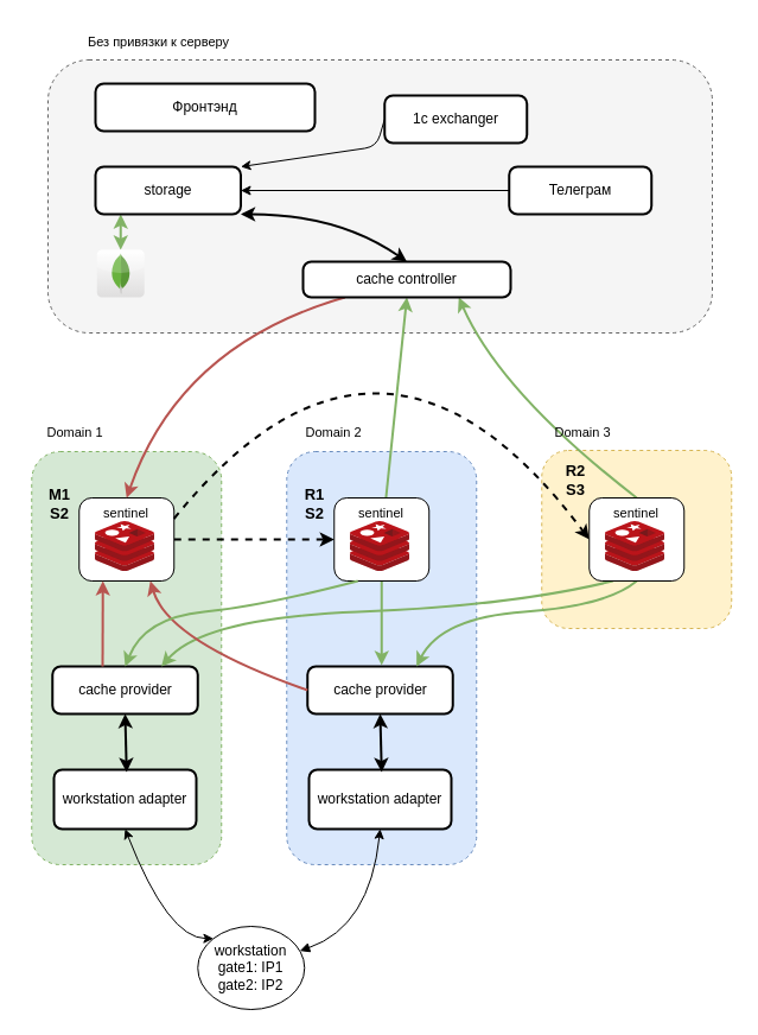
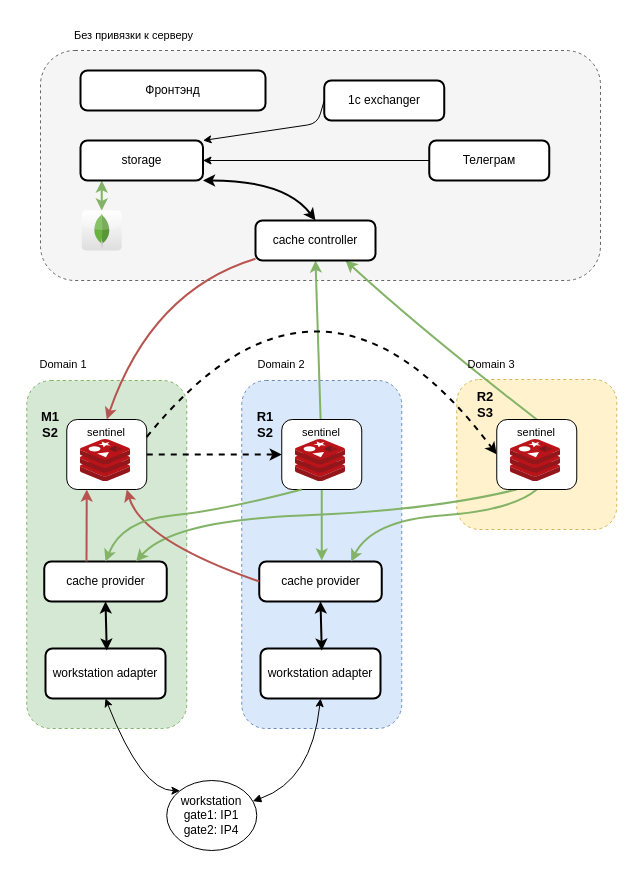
  <mxCell id="0" />
  <mxCell id="1" parent="0" />
  <mxCell id="2" value="" style="rounded=1;whiteSpace=wrap;html=1;fontFamily=Helvetica;fontSize=11;dashed=1;shadow=0;fillColor=#f5f5f5;fontColor=#333333;strokeColor=#666666;" parent="1" vertex="1"><mxGeometry x="40" y="50" width="560" height="230" as="geometry" /></mxCell>
  <mxCell id="3" value="" style="rounded=1;whiteSpace=wrap;html=1;fontFamily=Helvetica;fontSize=11;fillColor=#fff2cc;dashed=1;strokeColor=#d6b656;fillStyle=auto;" parent="1" vertex="1"><mxGeometry x="456.25" y="379" width="160" height="150" as="geometry" /></mxCell>
  <mxCell id="4" value="" style="rounded=1;whiteSpace=wrap;html=1;fontFamily=Helvetica;fontSize=11;fillColor=#dae8fc;dashed=1;strokeColor=#6c8ebf;fillStyle=auto;" parent="1" vertex="1"><mxGeometry x="241.25" y="380" width="160" height="348" as="geometry" /></mxCell>
  <mxCell id="5" style="edgeStyle=none;shape=connector;rounded=1;orthogonalLoop=1;jettySize=auto;html=1;exitX=0.5;exitY=1;exitDx=0;exitDy=0;labelBackgroundColor=default;strokeColor=#82b366;align=center;verticalAlign=middle;fontFamily=Helvetica;fontSize=11;fontColor=default;endArrow=classic;fillColor=#d5e8d4;strokeWidth=2;startArrow=none;startFill=0;" parent="1" source="7" edge="1"><mxGeometry relative="1" as="geometry"><mxPoint x="321.25" y="560" as="targetPoint" /></mxGeometry></mxCell>
  <mxCell id="6" style="edgeStyle=none;shape=connector;rounded=1;orthogonalLoop=1;jettySize=auto;html=1;entryX=0.5;entryY=1;entryDx=0;entryDy=0;labelBackgroundColor=default;strokeColor=#82b366;align=center;verticalAlign=middle;fontFamily=Helvetica;fontSize=11;fontColor=default;endArrow=classic;strokeWidth=2;startArrow=none;startFill=0;fillColor=#d5e8d4;" parent="1" source="7" target="48" edge="1"><mxGeometry relative="1" as="geometry" /></mxCell>
  <mxCell id="7" value="sentinel" style="rounded=1;whiteSpace=wrap;html=1;fontFamily=Helvetica;fontSize=11;fontColor=default;horizontal=1;verticalAlign=top;" parent="1" vertex="1"><mxGeometry x="281.25" y="419" width="80" height="70" as="geometry" /></mxCell>
  <mxCell id="8" style="edgeStyle=none;shape=connector;orthogonalLoop=1;jettySize=auto;html=1;entryX=0.5;entryY=1;entryDx=0;entryDy=0;labelBackgroundColor=default;strokeColor=default;align=center;verticalAlign=middle;fontFamily=Helvetica;fontSize=11;fontColor=default;endArrow=classic;startArrow=block;startFill=1;curved=1;" parent="1" source="9" target="10" edge="1"><mxGeometry relative="1" as="geometry"><Array as="points"><mxPoint x="311.25" y="780" /></Array></mxGeometry></mxCell>
- <mxCell id="9" value="workstation&lt;br&gt;gate1: IP1&lt;br&gt;gate2: IP2" style="ellipse;whiteSpace=wrap;html=1;" parent="1" vertex="1"><mxGeometry x="166.25" y="780" width="90" height="70" as="geometry" /></mxCell>
+ <mxCell id="9" value="workstation&lt;br&gt;gate1: IP1&lt;br&gt;gate2: IP4" style="ellipse;whiteSpace=wrap;html=1;" parent="1" vertex="1"><mxGeometry x="166.25" y="780" width="90" height="70" as="geometry" /></mxCell>
  <mxCell id="10" value="workstation adapter" style="rounded=1;absoluteArcSize=1;arcSize=14;whiteSpace=wrap;strokeWidth=2;" parent="1" vertex="1"><mxGeometry x="260" y="648" width="120" height="50" as="geometry" /></mxCell>
  <mxCell id="11" style="edgeStyle=none;shape=connector;rounded=1;orthogonalLoop=1;jettySize=auto;html=1;exitX=0;exitY=0.5;exitDx=0;exitDy=0;entryX=1;entryY=0;entryDx=0;entryDy=0;labelBackgroundColor=default;strokeColor=default;align=center;verticalAlign=middle;fontFamily=Helvetica;fontSize=11;fontColor=default;endArrow=classic;" parent="1" source="12" target="17" edge="1"><mxGeometry relative="1" as="geometry"><Array as="points"><mxPoint x="317" y="123" /></Array></mxGeometry></mxCell>
  <mxCell id="12" value="1c exchanger" style="rounded=1;absoluteArcSize=1;arcSize=14;whiteSpace=wrap;strokeWidth=2;shadow=0;glass=0;" parent="1" vertex="1"><mxGeometry x="323.75" y="80" width="120" height="40" as="geometry" /></mxCell>
  <mxCell id="13" value="Фронтэнд" style="rounded=1;absoluteArcSize=1;arcSize=14;whiteSpace=wrap;strokeWidth=2;shadow=0;glass=0;" parent="1" vertex="1"><mxGeometry x="80" y="70" width="185" height="40" as="geometry" /></mxCell>
  <mxCell id="14" style="edgeStyle=none;shape=connector;rounded=1;orthogonalLoop=1;jettySize=auto;html=1;exitX=0;exitY=0.5;exitDx=0;exitDy=0;entryX=1;entryY=0.5;entryDx=0;entryDy=0;labelBackgroundColor=default;strokeColor=default;align=center;verticalAlign=middle;fontFamily=Helvetica;fontSize=11;fontColor=default;endArrow=classic;" parent="1" source="15" target="17" edge="1"><mxGeometry relative="1" as="geometry" /></mxCell>
  <mxCell id="15" value="Телеграм" style="rounded=1;absoluteArcSize=1;arcSize=14;whiteSpace=wrap;strokeWidth=2;shadow=0;glass=0;" parent="1" vertex="1"><mxGeometry x="428.75" y="140" width="120" height="40" as="geometry" /></mxCell>
  <mxCell id="16" style="edgeStyle=none;shape=connector;rounded=1;orthogonalLoop=1;jettySize=auto;html=1;labelBackgroundColor=default;strokeColor=#82b366;align=center;verticalAlign=middle;fontFamily=Helvetica;fontSize=11;fontColor=default;endArrow=classic;startArrow=classic;startFill=1;strokeWidth=2;fillColor=#d5e8d4;" parent="1" target="18" edge="1"><mxGeometry relative="1" as="geometry"><mxPoint x="101.25" y="180" as="sourcePoint" /></mxGeometry></mxCell>
  <mxCell id="17" value="storage" style="rounded=1;absoluteArcSize=1;arcSize=14;whiteSpace=wrap;strokeWidth=2;shadow=0;glass=0;" parent="1" vertex="1"><mxGeometry x="80" y="140" width="122.5" height="40" as="geometry" /></mxCell>
  <mxCell id="18" value="" style="dashed=0;outlineConnect=0;html=1;align=center;labelPosition=center;verticalLabelPosition=bottom;verticalAlign=top;shape=mxgraph.webicons.mongodb;gradientColor=#DFDEDE;fontFamily=Helvetica;fontSize=11;fontColor=default;" parent="1" vertex="1"><mxGeometry x="81.25" y="210" width="40" height="40" as="geometry" /></mxCell>
  <mxCell id="19" value="" style="image;sketch=0;aspect=fixed;html=1;points=[];align=center;fontSize=12;image=img/lib/mscae/Cache_Redis_Product.svg;fontFamily=Helvetica;fontColor=default;" parent="1" vertex="1"><mxGeometry x="295" y="439" width="50" height="42" as="geometry" /></mxCell>
  <mxCell id="20" value="cache provider" style="rounded=1;absoluteArcSize=1;arcSize=14;whiteSpace=wrap;strokeWidth=2;shadow=0;glass=0;" parent="1" vertex="1"><mxGeometry x="258.75" y="561" width="122.5" height="40" as="geometry" /></mxCell>
  <mxCell id="21" style="edgeStyle=none;shape=connector;rounded=1;orthogonalLoop=1;jettySize=auto;html=1;labelBackgroundColor=default;align=center;verticalAlign=middle;fontFamily=Helvetica;fontSize=11;fontColor=default;endArrow=classic;startArrow=classic;startFill=1;strokeWidth=2;entryX=0.5;entryY=1;entryDx=0;entryDy=0;" parent="1" target="20" edge="1"><mxGeometry relative="1" as="geometry"><mxPoint x="321.25" y="650" as="sourcePoint" /><mxPoint x="320.66" y="580" as="targetPoint" /></mxGeometry></mxCell>
  <mxCell id="22" value="Domain 1" style="text;html=1;strokeColor=none;fillColor=none;align=center;verticalAlign=middle;whiteSpace=wrap;rounded=0;fontSize=11;fontFamily=Helvetica;fontColor=default;" parent="1" vertex="1"><mxGeometry x="32.5" y="349" width="60" height="30" as="geometry" /></mxCell>
  <mxCell id="23" value="Без привязки к серверу" style="text;html=1;strokeColor=none;fillColor=none;align=center;verticalAlign=middle;whiteSpace=wrap;rounded=0;fontSize=11;fontFamily=Helvetica;fontColor=default;" parent="1" vertex="1"><mxGeometry x="49" y="20" width="168.5" height="30" as="geometry" /></mxCell>
  <mxCell id="24" value="R1&lt;br&gt;S2" style="text;html=1;strokeColor=none;fillColor=none;align=center;verticalAlign=middle;whiteSpace=wrap;rounded=0;fontSize=13;fontFamily=Helvetica;fontColor=default;fontStyle=1" parent="1" vertex="1"><mxGeometry x="235" y="409" width="60" height="30" as="geometry" /></mxCell>
  <mxCell id="25" value="" style="rounded=1;whiteSpace=wrap;html=1;fontFamily=Helvetica;fontSize=11;fillColor=#d5e8d4;dashed=1;strokeColor=#82b366;fillStyle=auto;" parent="1" vertex="1"><mxGeometry x="26.25" y="380" width="160" height="348" as="geometry" /></mxCell>
  <mxCell id="26" style="edgeStyle=none;shape=connector;rounded=1;orthogonalLoop=1;jettySize=auto;html=1;exitX=1;exitY=0.5;exitDx=0;exitDy=0;entryX=0;entryY=0.5;entryDx=0;entryDy=0;labelBackgroundColor=default;strokeColor=default;align=center;verticalAlign=middle;fontFamily=Helvetica;fontSize=11;fontColor=default;endArrow=classic;startArrow=none;startFill=0;strokeWidth=2;endFill=1;dashed=1;" parent="1" source="27" target="7" edge="1"><mxGeometry relative="1" as="geometry" /></mxCell>
  <mxCell id="27" value="sentinel" style="rounded=1;whiteSpace=wrap;html=1;fontFamily=Helvetica;fontSize=11;fontColor=default;horizontal=1;verticalAlign=top;" parent="1" vertex="1"><mxGeometry x="66.25" y="419" width="80" height="70" as="geometry" /></mxCell>
  <mxCell id="28" value="workstation adapter" style="rounded=1;absoluteArcSize=1;arcSize=14;whiteSpace=wrap;strokeWidth=2;" parent="1" vertex="1"><mxGeometry x="45" y="648" width="120" height="50" as="geometry" /></mxCell>
  <mxCell id="29" value="" style="image;sketch=0;aspect=fixed;html=1;points=[];align=center;fontSize=12;image=img/lib/mscae/Cache_Redis_Product.svg;fontFamily=Helvetica;fontColor=default;" parent="1" vertex="1"><mxGeometry x="80" y="439" width="50" height="42" as="geometry" /></mxCell>
  <mxCell id="30" value="cache provider" style="rounded=1;absoluteArcSize=1;arcSize=14;whiteSpace=wrap;strokeWidth=2;shadow=0;glass=0;" parent="1" vertex="1"><mxGeometry x="43.75" y="561" width="122.5" height="40" as="geometry" /></mxCell>
  <mxCell id="31" style="edgeStyle=none;shape=connector;rounded=1;orthogonalLoop=1;jettySize=auto;html=1;labelBackgroundColor=default;align=center;verticalAlign=middle;fontFamily=Helvetica;fontSize=11;fontColor=default;endArrow=classic;startArrow=classic;startFill=1;strokeWidth=2;entryX=0.5;entryY=1;entryDx=0;entryDy=0;" parent="1" target="30" edge="1"><mxGeometry relative="1" as="geometry"><mxPoint x="106.25" y="650" as="sourcePoint" /><mxPoint x="105.66" y="580" as="targetPoint" /></mxGeometry></mxCell>
  <mxCell id="32" value="M1&lt;br&gt;S2" style="text;html=1;strokeColor=none;fillColor=none;align=center;verticalAlign=middle;whiteSpace=wrap;rounded=0;fontSize=13;fontFamily=Helvetica;fontColor=default;fontStyle=1" parent="1" vertex="1"><mxGeometry x="20" y="409" width="60" height="30" as="geometry" /></mxCell>
  <mxCell id="33" value="" style="edgeStyle=none;shape=connector;rounded=1;orthogonalLoop=1;jettySize=auto;html=1;exitX=0.5;exitY=0;exitDx=0;exitDy=0;labelBackgroundColor=default;strokeColor=#b85450;align=center;verticalAlign=middle;fontFamily=Helvetica;fontSize=11;fontColor=default;endArrow=classic;strokeWidth=2;fillColor=#f8cecc;startArrow=none;startFill=0;entryX=0.25;entryY=1;entryDx=0;entryDy=0;" parent="1" target="27" edge="1"><mxGeometry relative="1" as="geometry"><mxPoint x="86" y="561" as="sourcePoint" /><mxPoint x="87.25" y="520" as="targetPoint" /></mxGeometry></mxCell>
  <mxCell id="34" style="shape=connector;orthogonalLoop=1;jettySize=auto;html=1;labelBackgroundColor=default;align=center;verticalAlign=middle;fontFamily=Helvetica;fontSize=11;fontColor=default;endArrow=classic;startArrow=none;startFill=0;strokeWidth=2;exitX=1;exitY=0.25;exitDx=0;exitDy=0;curved=1;endFill=1;dashed=1;entryX=0;entryY=0.5;entryDx=0;entryDy=0;" parent="1" source="27" target="38" edge="1"><mxGeometry relative="1" as="geometry"><mxPoint x="191.25" y="424" as="sourcePoint" /><mxPoint x="541.25" y="424" as="targetPoint" /><Array as="points"><mxPoint x="321.25" y="220" /></Array></mxGeometry></mxCell>
  <mxCell id="35" style="edgeStyle=none;shape=connector;orthogonalLoop=1;jettySize=auto;html=1;exitX=0.5;exitY=1;exitDx=0;exitDy=0;entryX=0.75;entryY=0;entryDx=0;entryDy=0;labelBackgroundColor=default;strokeColor=#82b366;align=center;verticalAlign=middle;fontFamily=Helvetica;fontSize=11;fontColor=default;endArrow=classic;strokeWidth=2;startArrow=none;startFill=0;fillColor=#d5e8d4;curved=1;" parent="1" source="38" target="20" edge="1"><mxGeometry relative="1" as="geometry"><Array as="points"><mxPoint x="511.25" y="510" /><mxPoint x="371.25" y="520" /></Array></mxGeometry></mxCell>
  <mxCell id="36" style="edgeStyle=none;shape=connector;orthogonalLoop=1;jettySize=auto;html=1;exitX=0.25;exitY=1;exitDx=0;exitDy=0;entryX=0.75;entryY=0;entryDx=0;entryDy=0;labelBackgroundColor=default;strokeColor=#82b366;align=center;verticalAlign=middle;fontFamily=Helvetica;fontSize=11;fontColor=default;endArrow=classic;strokeWidth=2;startArrow=none;startFill=0;fillColor=#d5e8d4;curved=1;" parent="1" source="38" target="30" edge="1"><mxGeometry relative="1" as="geometry"><mxPoint x="521.25" y="481" as="sourcePoint" /><mxPoint x="160.625" y="553" as="targetPoint" /><Array as="points"><mxPoint x="431.25" y="510" /><mxPoint x="171.25" y="520" /></Array></mxGeometry></mxCell>
  <mxCell id="37" style="edgeStyle=none;shape=connector;orthogonalLoop=1;jettySize=auto;html=1;exitX=0.5;exitY=0;exitDx=0;exitDy=0;entryX=0.75;entryY=1;entryDx=0;entryDy=0;labelBackgroundColor=default;strokeColor=#82b366;align=center;verticalAlign=middle;fontFamily=Helvetica;fontSize=11;fontColor=default;endArrow=classic;strokeWidth=2;startArrow=none;startFill=0;fillColor=#d5e8d4;curved=1;" parent="1" source="38" target="48" edge="1"><mxGeometry relative="1" as="geometry"><Array as="points"><mxPoint x="421.25" y="330" /></Array></mxGeometry></mxCell>
  <mxCell id="38" value="sentinel" style="rounded=1;whiteSpace=wrap;html=1;fontFamily=Helvetica;fontSize=11;fontColor=default;horizontal=1;verticalAlign=top;" parent="1" vertex="1"><mxGeometry x="496.25" y="419" width="80" height="70" as="geometry" /></mxCell>
  <mxCell id="39" value="" style="image;sketch=0;aspect=fixed;html=1;points=[];align=center;fontSize=12;image=img/lib/mscae/Cache_Redis_Product.svg;fontFamily=Helvetica;fontColor=default;backgroundOutline=0;autosize=0;imageAspect=1;" parent="1" vertex="1"><mxGeometry x="510" y="439" width="50" height="42" as="geometry" /></mxCell>
  <mxCell id="40" value="R2&lt;br&gt;S3" style="text;html=1;strokeColor=none;fillColor=none;align=center;verticalAlign=middle;whiteSpace=wrap;rounded=0;fontSize=13;fontFamily=Helvetica;fontColor=default;fontStyle=1" parent="1" vertex="1"><mxGeometry x="455" y="389" width="60" height="30" as="geometry" /></mxCell>
  <mxCell id="41" style="edgeStyle=none;shape=connector;orthogonalLoop=1;jettySize=auto;html=1;exitX=0;exitY=0;exitDx=0;exitDy=0;entryX=0.5;entryY=1;entryDx=0;entryDy=0;labelBackgroundColor=default;strokeColor=default;align=center;verticalAlign=middle;fontFamily=Helvetica;fontSize=11;fontColor=default;endArrow=classic;startArrow=classic;startFill=1;curved=1;" parent="1" source="9" target="28" edge="1"><mxGeometry relative="1" as="geometry"><Array as="points"><mxPoint x="141.25" y="790" /></Array></mxGeometry></mxCell>
  <mxCell id="42" value="Domain 2" style="text;html=1;strokeColor=none;fillColor=none;align=center;verticalAlign=middle;whiteSpace=wrap;rounded=0;fontSize=11;fontFamily=Helvetica;fontColor=default;" parent="1" vertex="1"><mxGeometry x="251.25" y="349" width="60" height="30" as="geometry" /></mxCell>
  <mxCell id="43" value="Domain 3" style="text;html=1;strokeColor=none;fillColor=none;align=center;verticalAlign=middle;whiteSpace=wrap;rounded=0;fontSize=11;fontFamily=Helvetica;fontColor=default;" parent="1" vertex="1"><mxGeometry x="461.25" y="349" width="60" height="30" as="geometry" /></mxCell>
  <mxCell id="44" value="" style="edgeStyle=none;shape=connector;orthogonalLoop=1;jettySize=auto;html=1;labelBackgroundColor=default;strokeColor=#b85450;align=center;verticalAlign=middle;fontFamily=Helvetica;fontSize=11;fontColor=default;endArrow=classic;strokeWidth=2;fillColor=#f8cecc;startArrow=none;startFill=0;entryX=0.75;entryY=1;entryDx=0;entryDy=0;exitX=0;exitY=0.5;exitDx=0;exitDy=0;curved=1;" parent="1" source="20" target="27" edge="1"><mxGeometry relative="1" as="geometry"><mxPoint x="291.25" y="560" as="sourcePoint" /><mxPoint x="320.25" y="510" as="targetPoint" /><Array as="points"><mxPoint x="141.25" y="540" /></Array></mxGeometry></mxCell>
  <mxCell id="45" style="edgeStyle=none;shape=connector;orthogonalLoop=1;jettySize=auto;html=1;exitX=0.25;exitY=1;exitDx=0;exitDy=0;entryX=0.5;entryY=0;entryDx=0;entryDy=0;labelBackgroundColor=default;align=center;verticalAlign=middle;fontFamily=Helvetica;fontSize=11;fontColor=default;endArrow=classic;strokeWidth=2;startArrow=none;startFill=0;fillColor=#d5e8d4;strokeColor=#82b366;curved=1;" parent="1" source="7" target="30" edge="1"><mxGeometry relative="1" as="geometry"><Array as="points"><mxPoint x="221.25" y="510" /><mxPoint x="121.25" y="520" /></Array></mxGeometry></mxCell>
  <mxCell id="46" style="edgeStyle=none;shape=connector;orthogonalLoop=1;jettySize=auto;html=1;entryX=0.5;entryY=0;entryDx=0;entryDy=0;labelBackgroundColor=default;strokeColor=#b85450;align=center;verticalAlign=middle;fontFamily=Helvetica;fontSize=11;fontColor=default;endArrow=classic;strokeWidth=2;fillColor=#f8cecc;startArrow=none;startFill=0;curved=1;" parent="1" source="48" target="27" edge="1"><mxGeometry relative="1" as="geometry"><Array as="points"><mxPoint x="151.25" y="290" /></Array></mxGeometry></mxCell>
  <mxCell id="47" style="edgeStyle=none;shape=connector;orthogonalLoop=1;jettySize=auto;html=1;exitX=0.5;exitY=0;exitDx=0;exitDy=0;entryX=1;entryY=1;entryDx=0;entryDy=0;labelBackgroundColor=default;strokeColor=default;align=center;verticalAlign=middle;fontFamily=Helvetica;fontSize=11;fontColor=default;endArrow=classic;startArrow=classic;startFill=1;strokeWidth=2;curved=1;" parent="1" source="48" target="17" edge="1"><mxGeometry relative="1" as="geometry"><Array as="points"><mxPoint x="285" y="180" /></Array></mxGeometry></mxCell>
- <mxCell id="48" value="cache controller" style="rounded=1;absoluteArcSize=1;arcSize=14;whiteSpace=wrap;strokeWidth=2;shadow=0;glass=0;" parent="1" vertex="1"><mxGeometry x="255" y="220" width="175" height="30" as="geometry" /></mxCell>
+ <mxCell id="48" value="cache controller" style="rounded=1;absoluteArcSize=1;arcSize=14;whiteSpace=wrap;strokeWidth=2;shadow=0;glass=0;" parent="1" vertex="1"><mxGeometry x="255" y="220" width="120" height="40" as="geometry" /></mxCell>
